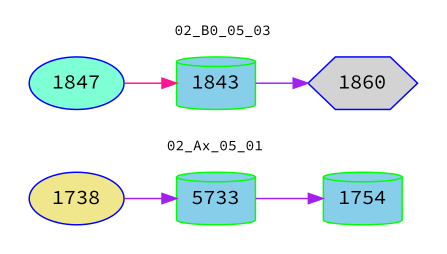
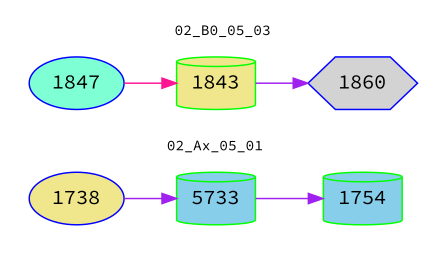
  digraph {
    fontname="Source Code Pro"
    rankdir=LR
    node [color=blue fillcolor=khaki fontname="Source Code Pro" shape=cylinder style=filled]
    edge [color=purple fontname="Source Code Pro"]
    n1 [label=1738 shape=ellipse]
    n2 [color=green fillcolor=skyblue label=5733]
    n3 [color=green fillcolor=skyblue label=1754]
    n4 [fillcolor=aquamarine label=1847 shape=ellipse]
-   n5 [color=green fillcolor=skyblue label=1843]
+   n5 [color=green label=1843]
    n6 [fillcolor=lightgrey label=1860 shape=hexagon]
    subgraph cluster_1 {
      color=white
      fontsize=10
      label="02_Ax_05_01"
      n1
      n2
      n3
    }
    subgraph cluster_2 {
      color=white
      fontsize=10
      label="02_B0_05_03"
      n4
      n5
      n6
    }
    n1 -> n2
    n2 -> n3
    n4 -> n5 [color=deeppink]
    n5 -> n6
  }
